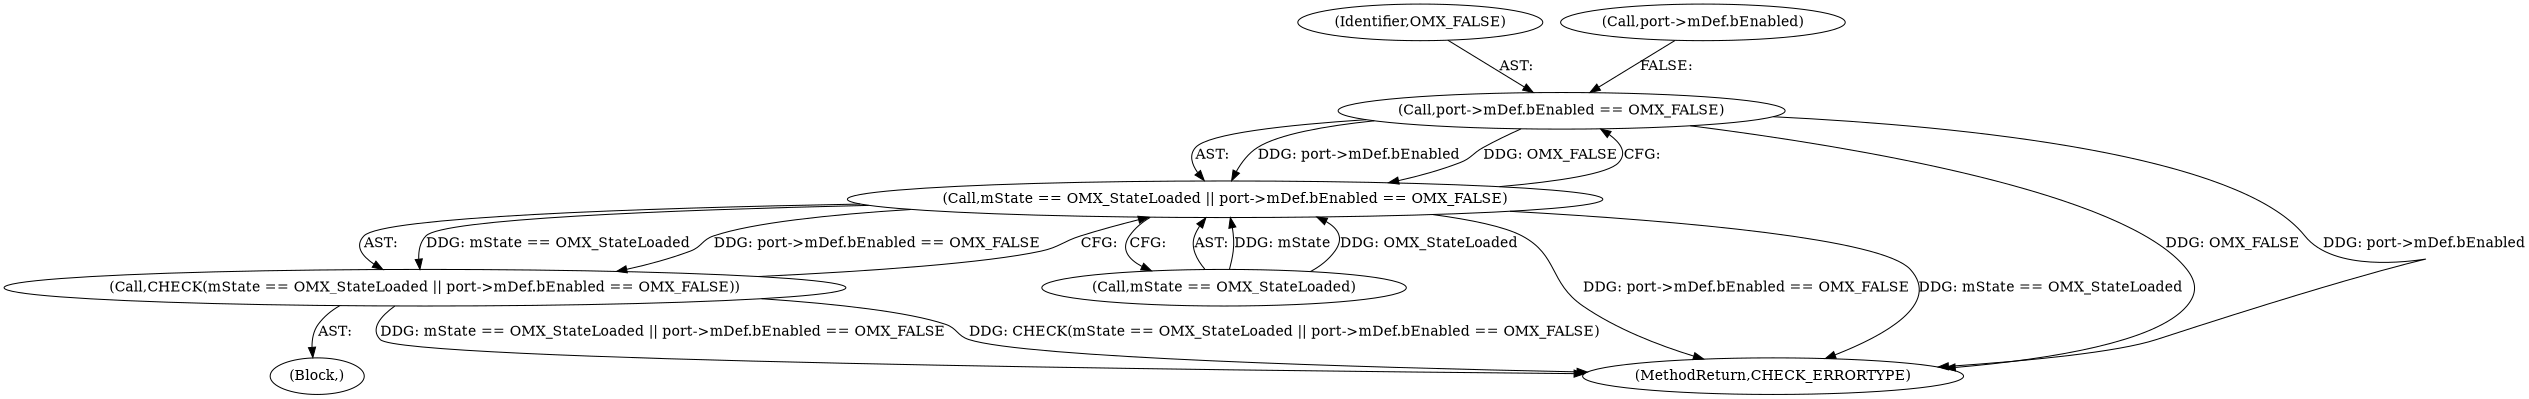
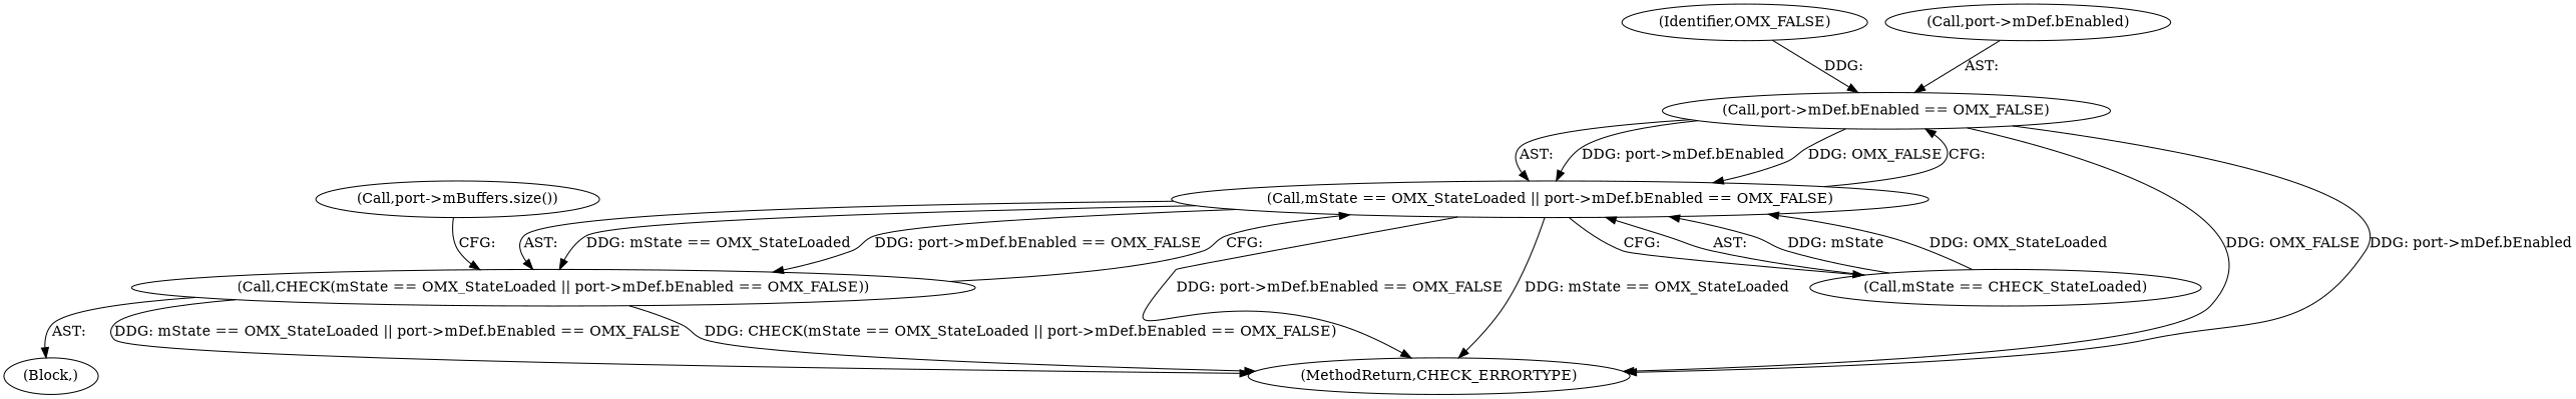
  digraph {
    n1 [label="(Call,port->mDef.bEnabled == OMX_FALSE)"]
    n2 [label="(Call,mState == OMX_StateLoaded || port->mDef.bEnabled == OMX_FALSE)"]
    n3 [label="(MethodReturn,CHECK_ERRORTYPE)"]
    n4 [label="(Call,CHECK(mState == OMX_StateLoaded || port->mDef.bEnabled == OMX_FALSE))"]
-   n5 [label="(Call,mState == OMX_StateLoaded)"]
+   n5 [label="(Call,mState == CHECK_StateLoaded)"]
    n6 [label="(Identifier,OMX_FALSE)"]
    n7 [label="(Block,)"]
    n8 [label="(Call,port->mDef.bEnabled)"]
+   n9 [label="(Call,port->mBuffers.size())"]
    n1 -> n2 [label="AST: "]
    n1 -> n2 [label="DDG: port->mDef.bEnabled"]
    n1 -> n2 [label="DDG: OMX_FALSE"]
    n1 -> n3 [label="DDG: OMX_FALSE"]
    n1 -> n3 [label="DDG: port->mDef.bEnabled"]
    n2 -> n1 [label="CFG: "]
    n2 -> n3 [label="DDG: port->mDef.bEnabled == OMX_FALSE"]
    n2 -> n3 [label="DDG: mState == OMX_StateLoaded"]
    n2 -> n4 [label="AST: "]
    n2 -> n4 [label="DDG: mState == OMX_StateLoaded"]
    n2 -> n4 [label="DDG: port->mDef.bEnabled == OMX_FALSE"]
    n2 -> n5 [label="CFG: "]
    n4 -> n2 [label="CFG: "]
    n4 -> n3 [label="DDG: mState == OMX_StateLoaded || port->mDef.bEnabled == OMX_FALSE"]
    n4 -> n3 [label="DDG: CHECK(mState == OMX_StateLoaded || port->mDef.bEnabled == OMX_FALSE)"]
    n4 -> n7 [label="AST: "]
    n5 -> n2 [label="AST: "]
    n5 -> n2 [label="DDG: mState"]
    n5 -> n2 [label="DDG: OMX_StateLoaded"]
-   n6 -> n1 [label="AST: "]
-   n8 -> n1 [label="FALSE: "]
+   n6 -> n1 [label="DDG: "]
+   n8 -> n1 [label="AST: "]
+   n9 -> n4 [label="CFG: "]
  }
